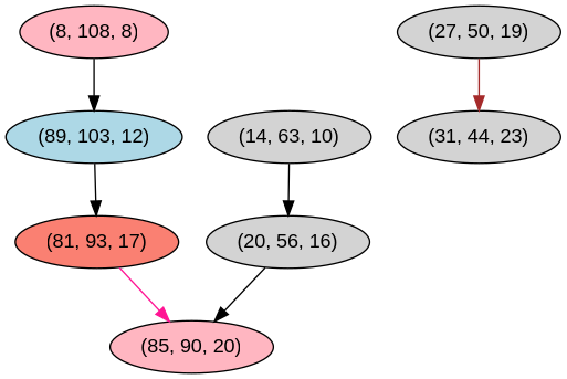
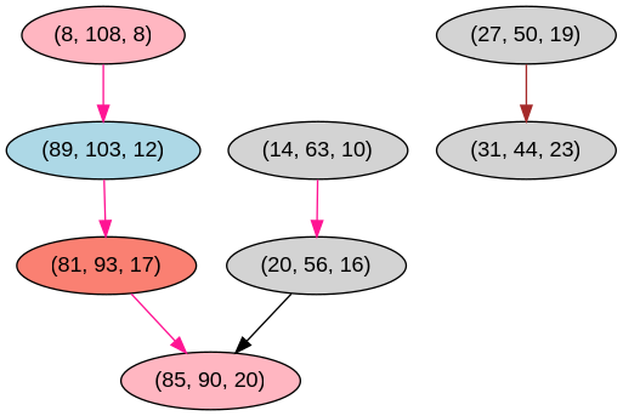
  digraph {
    fontname="Liberation Sans"
    node [fillcolor=lightgrey fontname="Liberation Sans" style=filled]
    edge [color=deeppink fontname="Liberation Sans"]
    "(8, 108, 8)" [fillcolor=lightpink]
    n2 [fillcolor=lightblue label="(89, 103, 12)"]
    "(14, 63, 10)"
    "(20, 56, 16)"
    "(81, 93, 17)" [fillcolor=salmon]
    "(85, 90, 20)" [fillcolor=lightpink]
    "(27, 50, 19)"
    "(31, 44, 23)"
-   "(8, 108, 8)" -> n2 [color=black]
-   n2 -> "(81, 93, 17)" [color=black]
-   "(14, 63, 10)" -> "(20, 56, 16)" [color=black]
+   "(8, 108, 8)" -> n2
+   n2 -> "(81, 93, 17)"
+   "(14, 63, 10)" -> "(20, 56, 16)"
    "(20, 56, 16)" -> "(85, 90, 20)" [color=black]
    "(81, 93, 17)" -> "(85, 90, 20)"
    "(27, 50, 19)" -> "(31, 44, 23)" [color=brown]
  }
